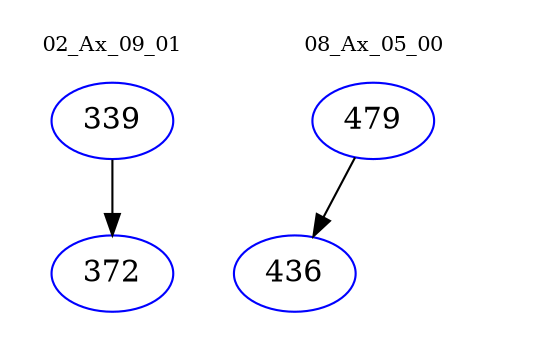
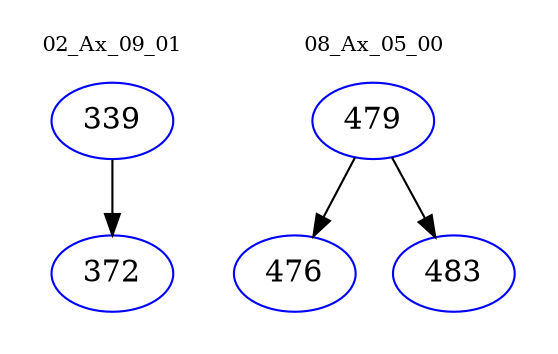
  digraph {
    node [color=blue]
    edge [color=black]
    n1 [label=339]
    n2 [label=372]
    n3 [label=479]
-   n4 [label=436]
+   n4 [label=476]
+   n5 [label=483]
    subgraph cluster_1 {
      color=white
      fontsize=10
      label="02_Ax_09_01"
      n1
      n2
    }
    subgraph cluster_2 {
      color=white
      fontsize=10
      label="08_Ax_05_00"
      n3
      n4
+     n5
    }
    n1 -> n2
    n3 -> n4
+   n3 -> n5
  }
